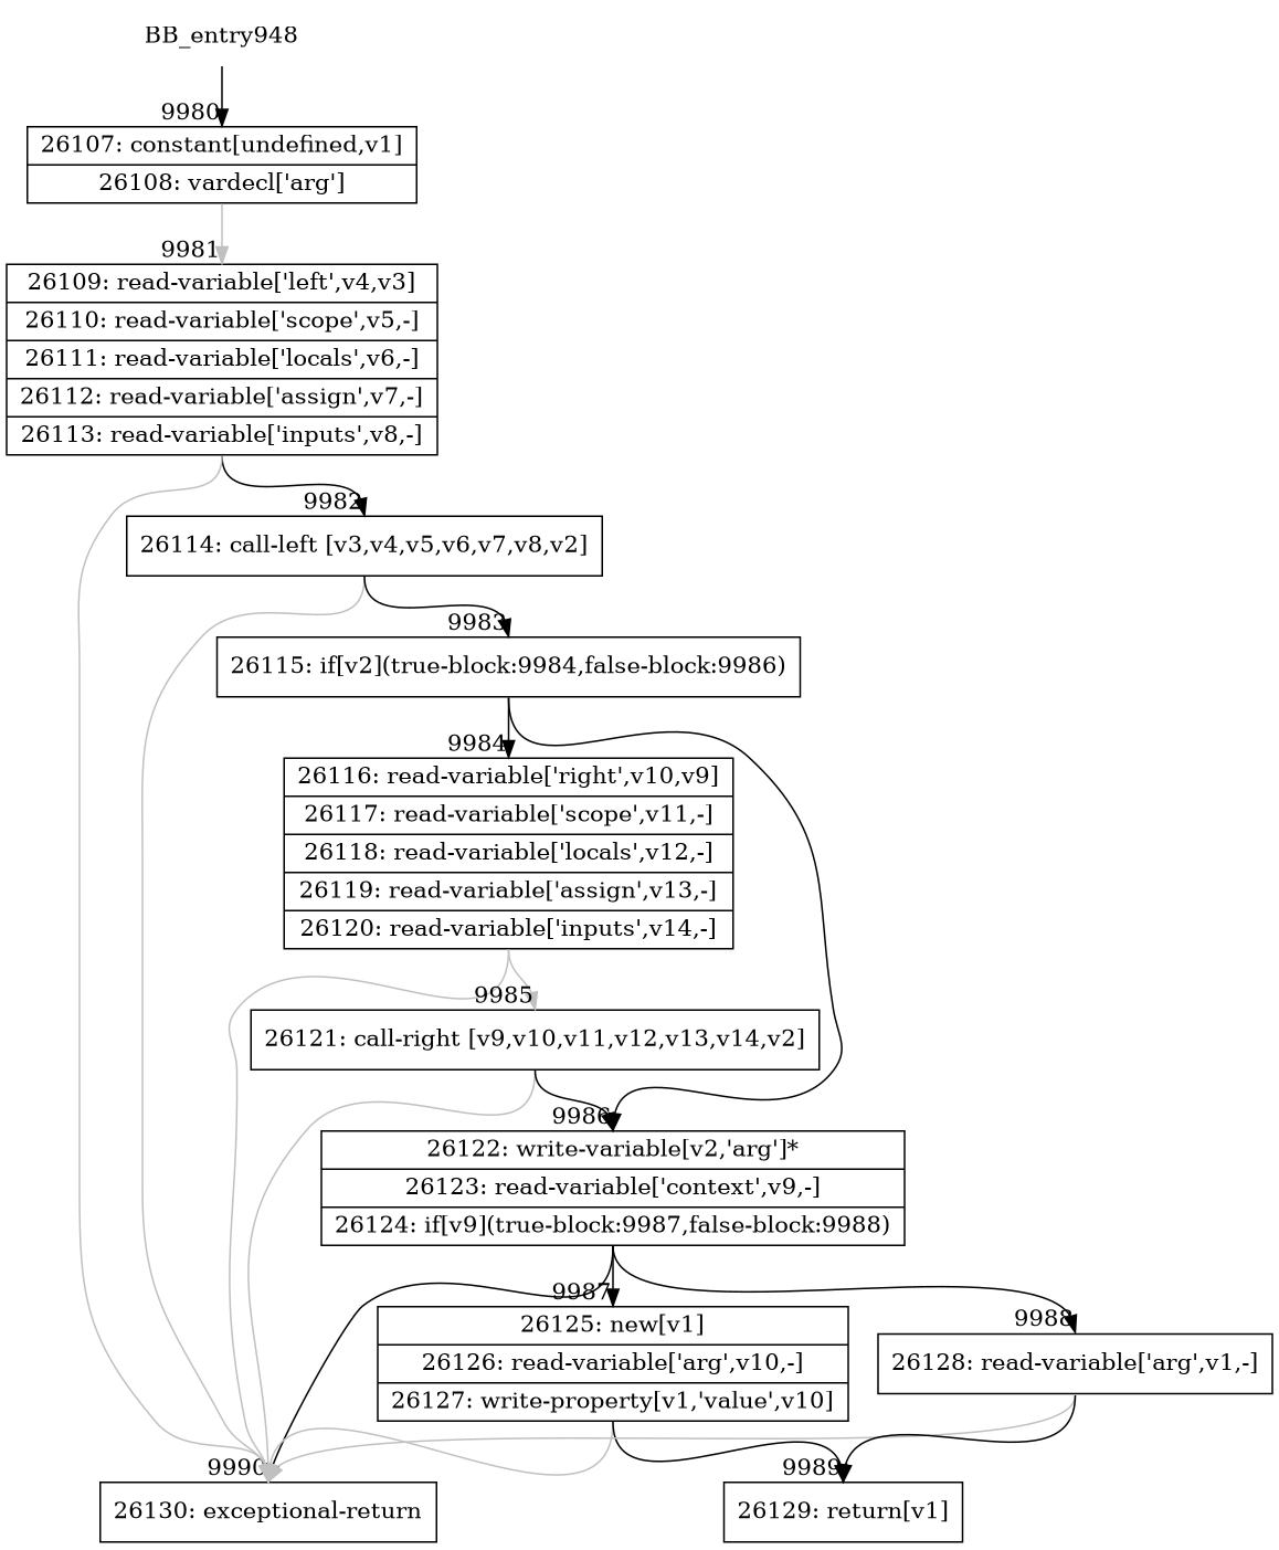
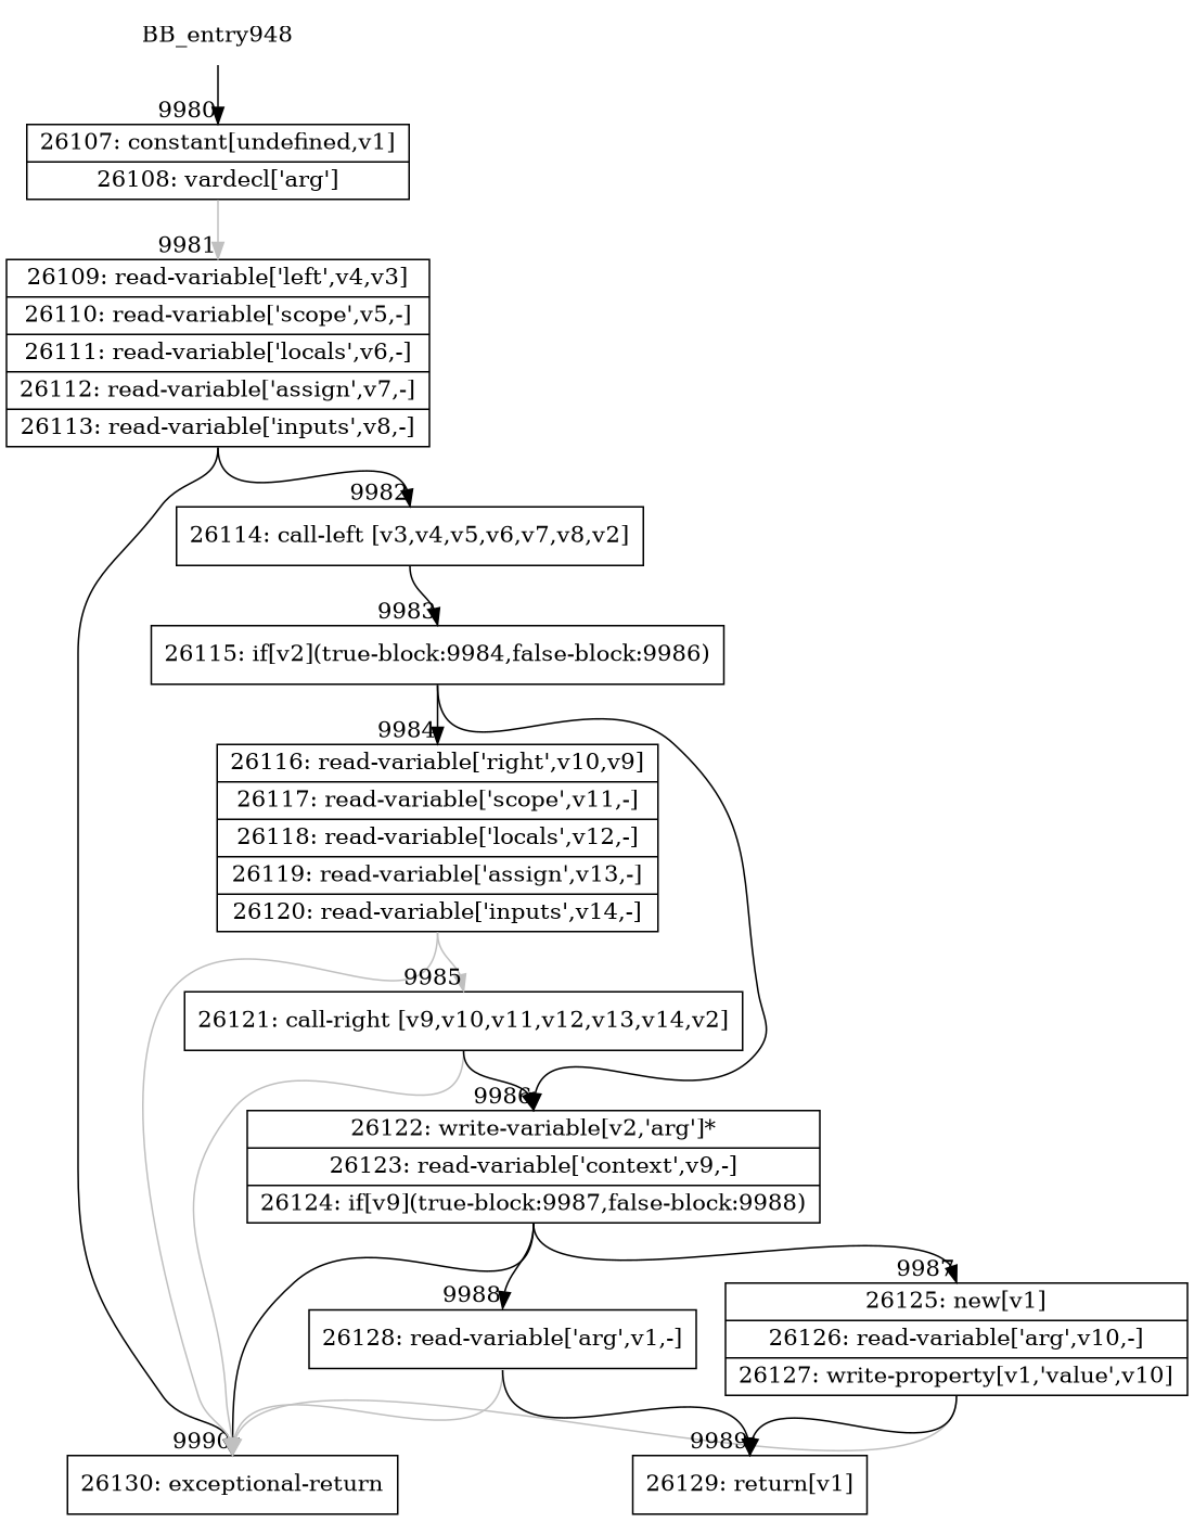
  digraph {
    rankdir=TD
    node [shape=record]
    edge [headport=n tailport=s]
    n1 [label=BB_entry948 shape=none]
    n2 [label="{26107: constant[undefined,v1]|26108: vardecl['arg']}"]
    n3 [label="{26109: read-variable['left',v4,v3]|26110: read-variable['scope',v5,-]|26111: read-variable['locals',v6,-]|26112: read-variable['assign',v7,-]|26113: read-variable['inputs',v8,-]}"]
    n4 [label="{26114: call-left [v3,v4,v5,v6,v7,v8,v2]}"]
    n5 [label="{26130: exceptional-return}"]
    n6 [label="{26115: if[v2](true-block:9984,false-block:9986)}"]
    n7 [label="{26122: write-variable[v2,'arg']*|26123: read-variable['context',v9,-]|26124: if[v9](true-block:9987,false-block:9988)}"]
    n8 [label="{26116: read-variable['right',v10,v9]|26117: read-variable['scope',v11,-]|26118: read-variable['locals',v12,-]|26119: read-variable['assign',v13,-]|26120: read-variable['inputs',v14,-]}"]
    n9 [label="{26125: new[v1]|26126: read-variable['arg',v10,-]|26127: write-property[v1,'value',v10]}"]
    n10 [label="{26128: read-variable['arg',v1,-]}"]
    n11 [label="{26121: call-right [v9,v10,v11,v12,v13,v14,v2]}"]
    n12 [label="{26129: return[v1]}"]
    n1 -> n2 [headlabel="    9980"]
    n2 -> n3 [color=gray headlabel="      9981"]
    n3 -> n4 [headlabel="      9982"]
-   n3 -> n5 [color=gray headlabel="      9990"]
-   n4 -> n5 [color=gray]
+   n3 -> n5 [color=black headlabel="      9990"]
    n4 -> n6 [headlabel="      9983"]
    n6 -> n7 [headlabel="      9986"]
    n6 -> n8 [headlabel="      9984"]
    n7 -> n5 [color=black]
    n7 -> n9 [headlabel="      9987"]
    n7 -> n10 [headlabel="      9988"]
    n8 -> n5 [color=gray]
    n8 -> n11 [color=gray headlabel="      9985"]
    n9 -> n5 [color=gray]
    n9 -> n12 [headlabel="      9989"]
    n10 -> n5 [color=gray]
    n10 -> n12
    n11 -> n5 [color=gray]
    n11 -> n7
  }
